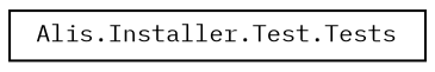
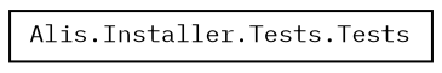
  digraph {
    rankdir=TB
    fontname="IBM Plex Mono"
-   n1 [color=black fillcolor=white fontname="IBM Plex Mono" fontsize=10 height=0.2 label="Alis.Installer.Test.Tests" shape=record style=filled width=0.4]
+   n1 [color=black fillcolor=white fontname="IBM Plex Mono" fontsize=10 height=0.2 label="Alis.Installer.Tests.Tests" shape=record style=filled width=0.4]
  }
